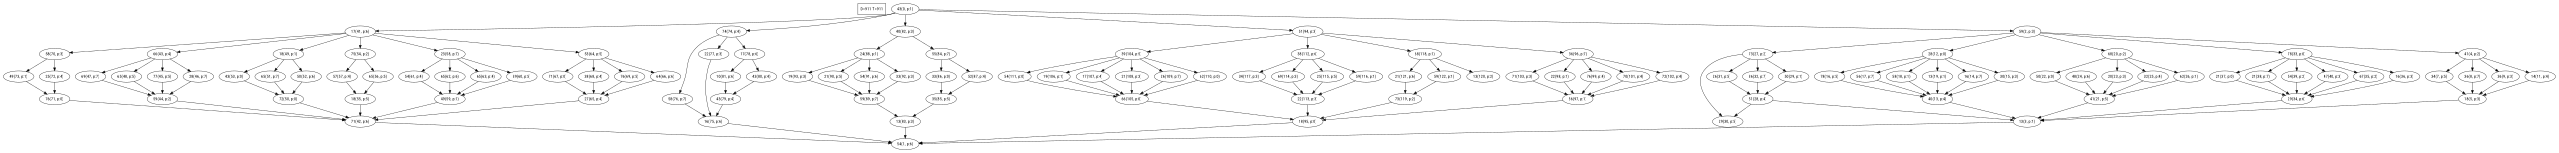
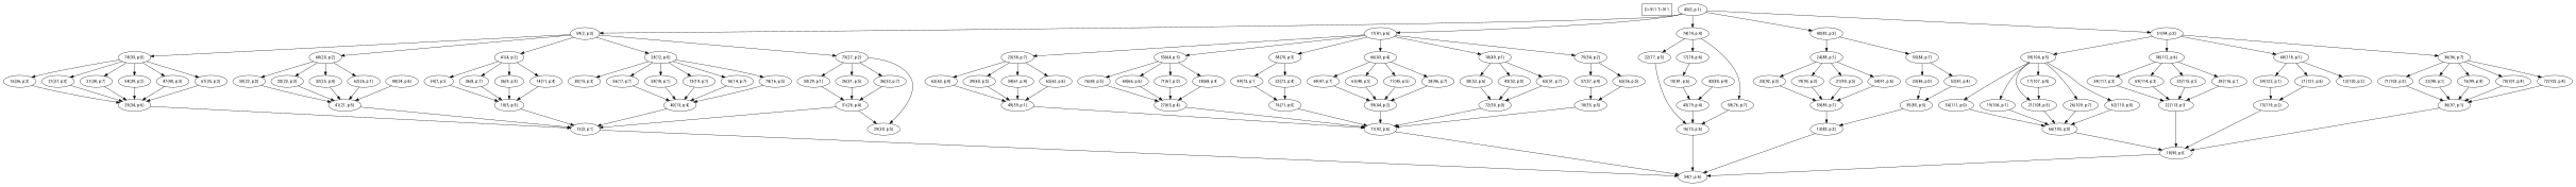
  digraph {
    fontname="Roboto Condensed"
    node [fontname="Roboto Condensed"]
    edge [fontname="Roboto Condensed"]
    n1 [label="D=911 T=911" shape=box]
    n2 [label="43(0, p:1)"]
    n3 [label="59(2, p:3)"]
    n4 [label="17(41, p:6)"]
    n5 [label="74(74, p:4)"]
    n6 [label="40(82, p:3)"]
    n7 [label="51(94, p:3)"]
    n8 [label="41(4, p:2)"]
    n9 [label="28(12, p:0)"]
    n10 [label="68(20, p:2)"]
    n11 [label="73(27, p:2)"]
    n12 [label="78(33, p:0)"]
    n13 [label="66(43, p:4)"]
    n14 [label="18(49, p:1)"]
    n15 [label="75(54, p:2)"]
    n16 [label="23(58, p:7)"]
    n17 [label="53(64, p:5)"]
    n18 [label="58(70, p:3)"]
    n19 [label="58(76, p:7)"]
    n20 [label="22(77, p:3)"]
    n21 [label="17(78, p:6)"]
    n22 [label="55(84, p:7)"]
    n23 [label="24(88, p:1)"]
    n24 [label="36(96, p:7)"]
    n25 [label="39(104, p:5)"]
    n26 [label="38(112, p:6)"]
    n27 [label="68(118, p:1)"]
    n28 [label="54(1, p:6)"]
    n29 [label="34(7, p:5)"]
    n30 [label="36(8, p:7)"]
    n31 [label="36(9, p:3)"]
    n32 [label="14(11, p:4)"]
    n33 [label="16(14, p:7)"]
    n34 [label="30(15, p:3)"]
    n35 [label="78(16, p:5)"]
    n36 [label="56(17, p:7)"]
    n37 [label="58(18, p:1)"]
    n38 [label="13(19, p:1)"]
    n39 [label="50(22, p:0)"]
    n40 [label="20(23, p:3)"]
    n41 [label="32(25, p:4)"]
    n42 [label="62(26, p:1)"]
    n43 [label="50(29, p:1)"]
    n44 [label="29(30, p:5)"]
    n45 [label="26(31, p:5)"]
    n46 [label="36(32, p:7)"]
    n47 [label="67(35, p:2)"]
    n48 [label="16(36, p:3)"]
    n49 [label="21(37, p:0)"]
    n50 [label="21(38, p:7)"]
    n51 [label="54(39, p:2)"]
    n52 [label="47(40, p:3)"]
    n53 [label="13(3, p:1)"]
    n54 [label="18(5, p:3)"]
    n55 [label="40(13, p:4)"]
    n56 [label="41(21, p:5)"]
    n57 [label="48(24, p:6)"]
    n58 [label="51(28, p:4)"]
    n59 [label="29(34, p:6)"]
    n60 [label="77(45, p:5)"]
    n61 [label="28(46, p:7)"]
    n62 [label="69(47, p:7)"]
    n63 [label="65(48, p:5)"]
    n64 [label="65(51, p:7)"]
    n65 [label="50(52, p:6)"]
    n66 [label="43(53, p:0)"]
    n67 [label="65(56, p:5)"]
    n68 [label="57(57, p:4)"]
    n69 [label="39(60, p:5)"]
    n70 [label="54(61, p:4)"]
    n71 [label="65(62, p:6)"]
    n72 [label="65(63, p:4)"]
    n73 [label="64(66, p:6)"]
    n74 [label="71(67, p:0)"]
    n75 [label="38(68, p:4)"]
    n76 [label="76(69, p:5)"]
    n77 [label="25(72, p:4)"]
    n78 [label="49(73, p:1)"]
    n79 [label="71(42, p:6)"]
    n80 [label="59(44, p:2)"]
    n81 [label="72(50, p:0)"]
    n82 [label="18(55, p:5)"]
    n83 [label="49(59, p:1)"]
    n84 [label="27(65, p:4)"]
    n85 [label="76(71, p:0)"]
    n86 [label="16(75, p:6)"]
    n87 [label="43(80, p:4)"]
    n88 [label="10(81, p:6)"]
    n89 [label="43(79, p:4)"]
    n90 [label="33(86, p:0)"]
    n91 [label="52(87, p:4)"]
    n92 [label="21(90, p:5)"]
    n93 [label="54(91, p:6)"]
    n94 [label="33(92, p:3)"]
    n95 [label="19(93, p:3)"]
    n96 [label="13(83, p:3)"]
    n97 [label="35(85, p:5)"]
    n98 [label="59(89, p:7)"]
    n99 [label="22(98, p:1)"]
    n100 [label="76(99, p:4)"]
    n101 [label="70(101, p:4)"]
    n102 [label="72(102, p:4)"]
    n103 [label="71(103, p:3)"]
    n104 [label="19(106, p:1)"]
    n105 [label="17(107, p:4)"]
    n106 [label="21(108, p:3)"]
    n107 [label="26(109, p:7)"]
    n108 [label="62(110, p:0)"]
    n109 [label="54(111, p:0)"]
    n110 [label="69(114, p:3)"]
    n111 [label="25(115, p:5)"]
    n112 [label="59(116, p:1)"]
    n113 [label="34(117, p:3)"]
    n114 [label="13(120, p:2)"]
    n115 [label="21(121, p:6)"]
    n116 [label="59(122, p:1)"]
    n117 [label="18(95, p:0)"]
    n118 [label="36(97, p:1)"]
    n119 [label="66(105, p:0)"]
    n120 [label="22(113, p:3)"]
    n121 [label="73(119, p:2)"]
    n2 -> n3
    n2 -> n4
    n2 -> n5
    n2 -> n6
    n2 -> n7
    n3 -> n8
    n3 -> n9
    n3 -> n10
    n3 -> n11
    n3 -> n12
    n4 -> n13
    n4 -> n14
    n4 -> n15
    n4 -> n16
    n4 -> n17
    n4 -> n18
    n5 -> n19
    n5 -> n20
    n5 -> n21
    n6 -> n22
    n6 -> n23
    n7 -> n24
    n7 -> n25
    n7 -> n26
    n7 -> n27
    n8 -> n29
    n8 -> n30
    n8 -> n31
    n8 -> n32
    n9 -> n33
    n9 -> n34
    n9 -> n35
    n9 -> n36
    n9 -> n37
    n9 -> n38
    n10 -> n39
    n10 -> n40
    n10 -> n41
    n10 -> n42
    n11 -> n43
    n11 -> n44
    n11 -> n45
    n11 -> n46
    n12 -> n47
    n12 -> n48
    n12 -> n49
    n12 -> n50
    n12 -> n51
    n12 -> n52
    n13 -> n60
    n13 -> n61
    n13 -> n62
    n13 -> n63
    n14 -> n64
    n14 -> n65
    n14 -> n66
    n15 -> n67
    n15 -> n68
    n16 -> n69
    n16 -> n70
    n16 -> n71
    n16 -> n72
    n17 -> n73
    n17 -> n74
    n17 -> n75
    n17 -> n76
    n18 -> n77
    n18 -> n78
    n19 -> n86
    n20 -> n86
-   n21 -> n87
    n21 -> n88
    n22 -> n90
    n22 -> n91
    n23 -> n92
    n23 -> n93
    n23 -> n94
    n23 -> n95
    n24 -> n99
    n24 -> n100
    n24 -> n101
    n24 -> n102
    n24 -> n103
    n25 -> n104
    n25 -> n105
    n25 -> n106
    n25 -> n107
    n25 -> n108
    n25 -> n109
    n26 -> n110
    n26 -> n111
    n26 -> n112
    n26 -> n113
    n27 -> n114
    n27 -> n115
    n27 -> n116
    n29 -> n54
    n30 -> n54
    n31 -> n54
    n32 -> n54
    n33 -> n55
-   n34 -> n55
    n35 -> n55
    n36 -> n55
    n37 -> n55
    n38 -> n55
    n39 -> n56
    n40 -> n56
    n41 -> n56
    n42 -> n56
    n43 -> n58
    n45 -> n58
    n46 -> n58
    n47 -> n59
    n48 -> n59
    n49 -> n59
    n50 -> n59
    n51 -> n59
    n52 -> n59
    n53 -> n28
    n54 -> n53
    n55 -> n53
    n56 -> n53
    n57 -> n56
    n58 -> n44
    n58 -> n53
    n59 -> n53
    n60 -> n80
    n61 -> n80
    n62 -> n80
    n63 -> n80
    n64 -> n81
    n65 -> n81
    n66 -> n81
    n67 -> n82
    n68 -> n82
    n69 -> n83
    n70 -> n83
    n71 -> n83
    n72 -> n83
    n73 -> n84
    n74 -> n84
    n75 -> n84
    n76 -> n84
    n77 -> n85
    n78 -> n85
    n79 -> n28
    n80 -> n79
    n81 -> n79
    n82 -> n79
    n83 -> n79
    n84 -> n79
    n85 -> n79
    n86 -> n28
    n87 -> n89
    n88 -> n89
    n89 -> n86
    n90 -> n97
    n91 -> n97
    n92 -> n98
    n93 -> n98
    n94 -> n98
    n95 -> n98
    n96 -> n28
    n97 -> n96
    n98 -> n96
    n99 -> n118
    n100 -> n118
    n101 -> n118
    n102 -> n118
    n103 -> n118
    n104 -> n119
-   n105 -> n119
+   n105 -> n106
    n106 -> n119
    n107 -> n119
    n108 -> n119
    n109 -> n119
    n110 -> n120
    n111 -> n120
    n112 -> n120
    n113 -> n120
    n115 -> n121
    n116 -> n121
    n117 -> n28
    n118 -> n117
    n119 -> n117
    n120 -> n117
    n121 -> n117
  }
